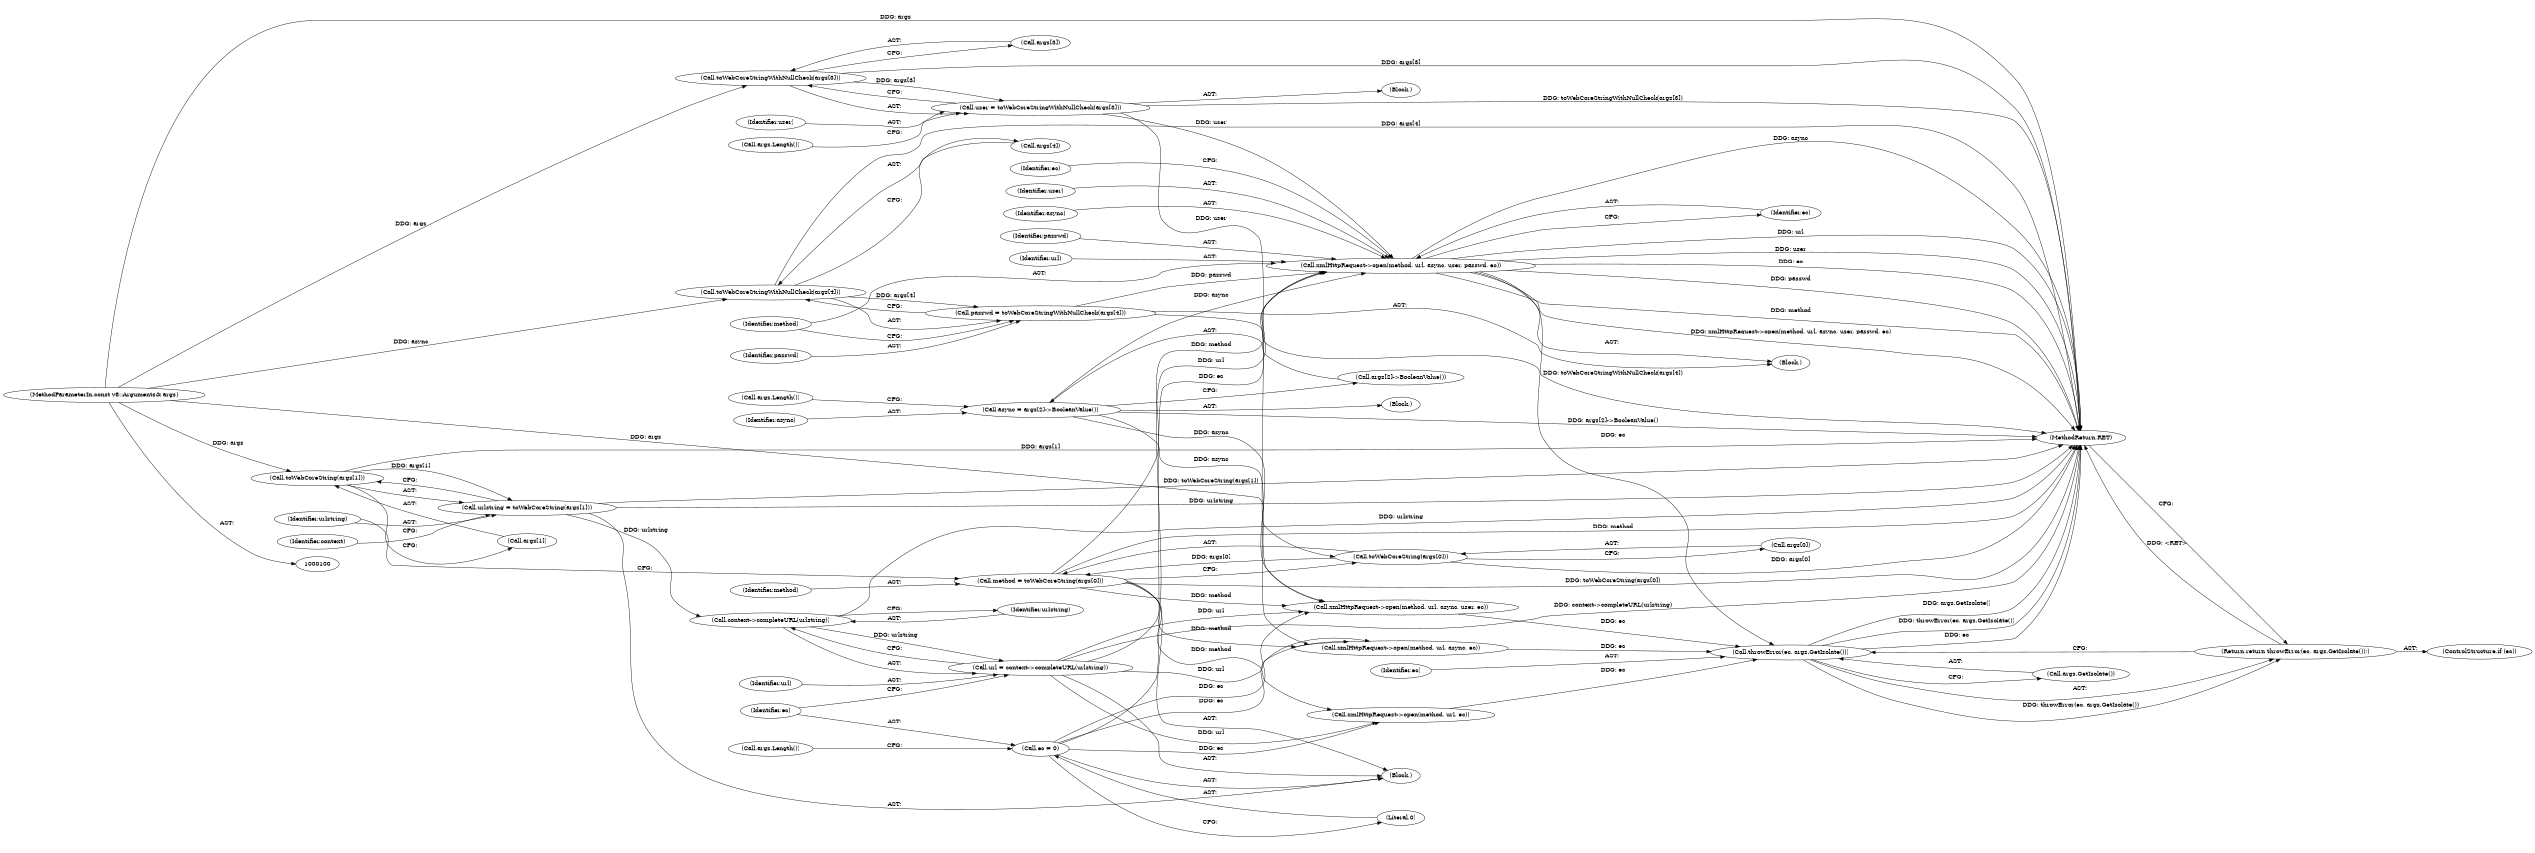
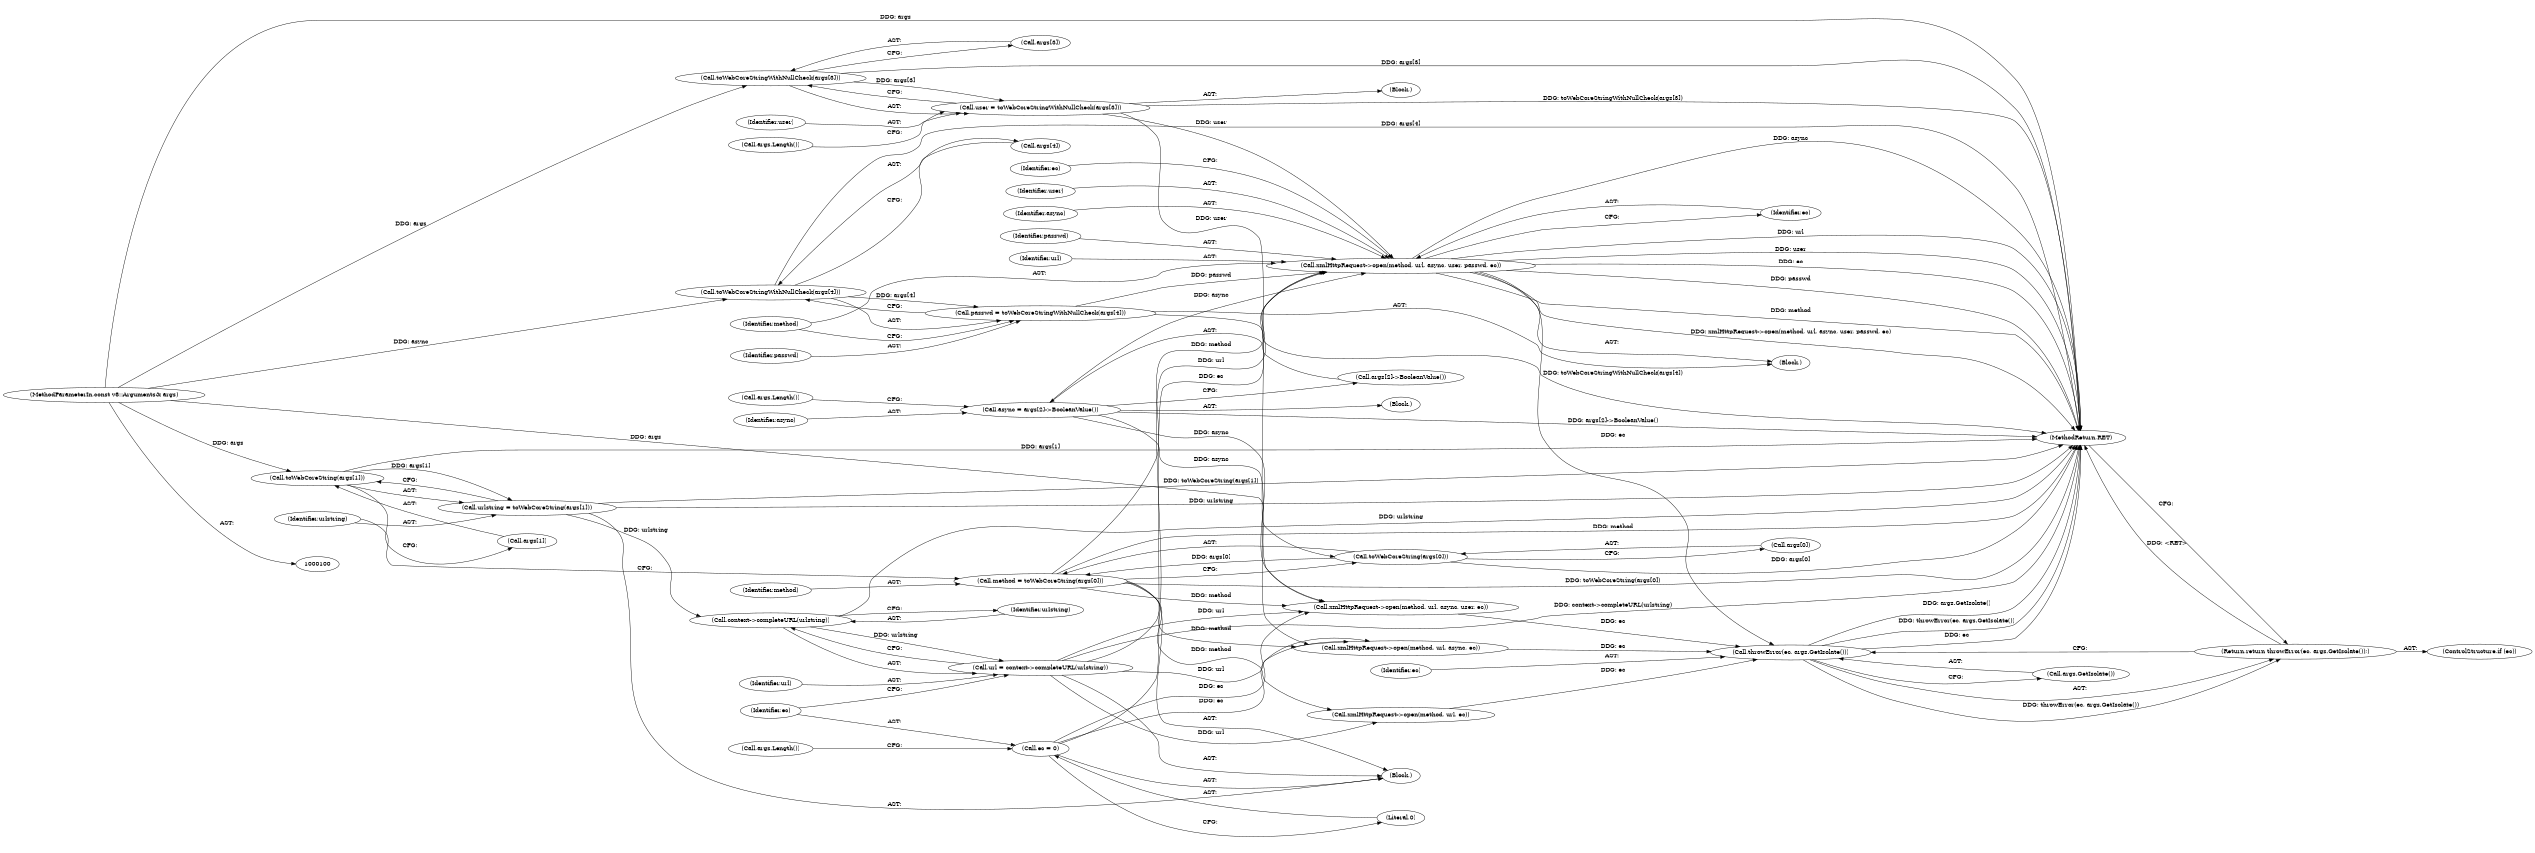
  digraph {
    rankdir=LR
    n1 [label="(Call,xmlHttpRequest->open(method, url, async, user, passwd, ec))"]
    n2 [label="(Call,throwError(ec, args.GetIsolate()))"]
    n3 [label="(MethodReturn,RET)"]
    n4 [label="(Block,)"]
    n5 [label="(Identifier,ec)"]
    n6 [label="(Return,return throwError(ec, args.GetIsolate());)"]
    n7 [label="(Call,args.GetIsolate())"]
    n8 [label="(Call,method = toWebCoreString(args[0]))"]
    n9 [label="(Call,toWebCoreString(args[0]))"]
    n10 [label="(Block,)"]
    n11 [label="(Call,xmlHttpRequest->open(method, url, ec))"]
    n12 [label="(Call,xmlHttpRequest->open(method, url, async, user, ec))"]
    n13 [label="(Call,xmlHttpRequest->open(method, url, async, ec))"]
    n14 [label="(Call,args[0])"]
    n15 [label="(MethodParameterIn,const v8::Arguments& args)"]
    n16 [label="(Call,toWebCoreString(args[1]))"]
    n17 [label="(Call,toWebCoreStringWithNullCheck(args[3]))"]
    n18 [label="(Call,toWebCoreStringWithNullCheck(args[4]))"]
    1000100
    n20 [label="(Call,urlstring = toWebCoreString(args[1]))"]
    n21 [label="(Call,args[1])"]
    n22 [label="(Call,user = toWebCoreStringWithNullCheck(args[3]))"]
    n23 [label="(Call,args[3])"]
    n24 [label="(Call,passwd = toWebCoreStringWithNullCheck(args[4]))"]
    n25 [label="(Call,args[4])"]
    n26 [label="(Call,url = context->completeURL(urlstring))"]
    n27 [label="(Call,context->completeURL(urlstring))"]
    n28 [label="(Identifier,urlstring)"]
    n29 [label="(Call,async = args[2]->BooleanValue())"]
    n30 [label="(Block,)"]
    n31 [label="(Call,args[2]->BooleanValue())"]
    n32 [label="(Block,)"]
    n33 [label="(Call,ec = 0)"]
    n34 [label="(Literal,0)"]
    n35 [label="(ControlStructure,if (ec))"]
    n36 [label="(Identifier,url)"]
    n37 [label="(Identifier,urlstring)"]
-   n38 [label="(Identifier,context)"]
    n39 [label="(Identifier,passwd)"]
    n40 [label="(Identifier,user)"]
    n41 [label="(Identifier,ec)"]
    n42 [label="(Identifier,method)"]
    n43 [label="(Identifier,url)"]
    n44 [label="(Identifier,user)"]
    n45 [label="(Identifier,async)"]
    n46 [label="(Call,args.Length())"]
    n47 [label="(Identifier,ec)"]
    n48 [label="(Call,args.Length())"]
    n49 [label="(Identifier,passwd)"]
    n50 [label="(Identifier,async)"]
    n51 [label="(Call,args.Length())"]
    n52 [label="(Identifier,ec)"]
    n53 [label="(Identifier,method)"]
    n1 -> n2 [label="DDG: ec"]
    n1 -> n3 [label="DDG: method"]
    n1 -> n3 [label="DDG: xmlHttpRequest->open(method, url, async, user, passwd, ec)"]
    n1 -> n3 [label="DDG: async"]
    n1 -> n3 [label="DDG: url"]
    n1 -> n3 [label="DDG: user"]
    n1 -> n3 [label="DDG: ec"]
    n1 -> n3 [label="DDG: passwd"]
    n1 -> n4 [label="AST: "]
    n1 -> n5 [label="CFG: "]
    n2 -> n3 [label="DDG: ec"]
    n2 -> n3 [label="DDG: args.GetIsolate()"]
    n2 -> n3 [label="DDG: throwError(ec, args.GetIsolate())"]
    n2 -> n6 [label="AST: "]
    n2 -> n6 [label="DDG: throwError(ec, args.GetIsolate())"]
    n2 -> n7 [label="CFG: "]
    n3 -> n6 [label="CFG: "]
    n5 -> n1 [label="AST: "]
    n6 -> n2 [label="CFG: "]
    n6 -> n3 [label="DDG: <RET>"]
    n6 -> n35 [label="AST: "]
    n7 -> n2 [label="AST: "]
    n8 -> n1 [label="DDG: method"]
    n8 -> n3 [label="DDG: method"]
    n8 -> n3 [label="DDG: toWebCoreString(args[0])"]
    n8 -> n9 [label="CFG: "]
    n8 -> n10 [label="AST: "]
    n8 -> n11 [label="DDG: method"]
    n8 -> n12 [label="DDG: method"]
    n8 -> n13 [label="DDG: method"]
    n9 -> n3 [label="DDG: args[0]"]
    n9 -> n8 [label="AST: "]
    n9 -> n8 [label="DDG: args[0]"]
    n9 -> n14 [label="CFG: "]
    n11 -> n2 [label="DDG: ec"]
    n12 -> n2 [label="DDG: ec"]
    n13 -> n2 [label="DDG: ec"]
    n14 -> n9 [label="AST: "]
    n15 -> n3 [label="DDG: args"]
    n15 -> n9 [label="DDG: args"]
    n15 -> n16 [label="DDG: args"]
    n15 -> n17 [label="DDG: args"]
    n15 -> n18 [label="DDG: async"]
    n15 -> 1000100 [label="AST: "]
    n16 -> n3 [label="DDG: args[1]"]
    n16 -> n20 [label="AST: "]
    n16 -> n20 [label="DDG: args[1]"]
    n16 -> n21 [label="CFG: "]
    n17 -> n3 [label="DDG: args[3]"]
    n17 -> n22 [label="AST: "]
    n17 -> n22 [label="DDG: args[3]"]
    n17 -> n23 [label="CFG: "]
    n18 -> n3 [label="DDG: args[4]"]
    n18 -> n24 [label="AST: "]
    n18 -> n24 [label="DDG: args[4]"]
    n18 -> n25 [label="CFG: "]
    n20 -> n3 [label="DDG: urlstring"]
    n20 -> n3 [label="DDG: toWebCoreString(args[1])"]
    n20 -> n10 [label="AST: "]
    n20 -> n16 [label="CFG: "]
    n20 -> n27 [label="DDG: urlstring"]
    n21 -> n16 [label="AST: "]
    n22 -> n1 [label="DDG: user"]
    n22 -> n3 [label="DDG: toWebCoreStringWithNullCheck(args[3])"]
    n22 -> n12 [label="DDG: user"]
    n22 -> n17 [label="CFG: "]
    n22 -> n32 [label="AST: "]
    n23 -> n17 [label="AST: "]
    n24 -> n1 [label="DDG: passwd"]
    n24 -> n3 [label="DDG: toWebCoreStringWithNullCheck(args[4])"]
    n24 -> n4 [label="AST: "]
    n24 -> n18 [label="CFG: "]
    n25 -> n18 [label="AST: "]
    n26 -> n1 [label="DDG: url"]
    n26 -> n3 [label="DDG: context->completeURL(urlstring)"]
    n26 -> n10 [label="AST: "]
    n26 -> n11 [label="DDG: url"]
    n26 -> n12 [label="DDG: url"]
    n26 -> n13 [label="DDG: url"]
    n26 -> n27 [label="CFG: "]
    n27 -> n3 [label="DDG: urlstring"]
    n27 -> n26 [label="AST: "]
    n27 -> n26 [label="DDG: urlstring"]
    n27 -> n28 [label="CFG: "]
    n28 -> n27 [label="AST: "]
    n29 -> n1 [label="DDG: async"]
    n29 -> n3 [label="DDG: args[2]->BooleanValue()"]
    n29 -> n12 [label="DDG: async"]
    n29 -> n13 [label="DDG: async"]
    n29 -> n30 [label="AST: "]
    n29 -> n31 [label="CFG: "]
    n31 -> n29 [label="AST: "]
    n33 -> n1 [label="DDG: ec"]
    n33 -> n10 [label="AST: "]
-   n33 -> n11 [label="DDG: ec"]
    n33 -> n12 [label="DDG: ec"]
    n33 -> n13 [label="DDG: ec"]
    n33 -> n34 [label="CFG: "]
    n34 -> n33 [label="AST: "]
    n36 -> n1 [label="AST: "]
    n37 -> n8 [label="CFG: "]
    n37 -> n20 [label="AST: "]
-   n38 -> n20 [label="CFG: "]
    n39 -> n24 [label="AST: "]
    n40 -> n22 [label="AST: "]
    n41 -> n1 [label="CFG: "]
    n42 -> n8 [label="AST: "]
    n43 -> n26 [label="AST: "]
    n44 -> n1 [label="AST: "]
    n45 -> n1 [label="AST: "]
    n46 -> n33 [label="CFG: "]
    n47 -> n2 [label="AST: "]
    n48 -> n22 [label="CFG: "]
    n49 -> n1 [label="AST: "]
    n50 -> n29 [label="AST: "]
    n51 -> n29 [label="CFG: "]
    n52 -> n26 [label="CFG: "]
    n52 -> n33 [label="AST: "]
    n53 -> n1 [label="AST: "]
    n53 -> n24 [label="CFG: "]
  }
